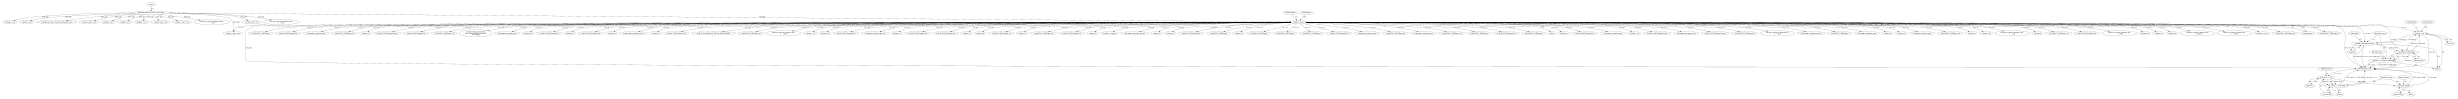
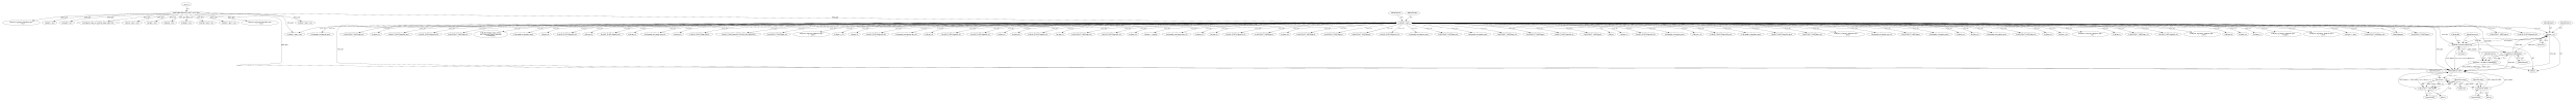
  digraph {
    fontname="Noto Sans"
    node [fontname="Noto Sans"]
    edge [fontname="Noto Sans"]
    n1 [label="(Call,tptr +=4)"]
    n2 [label="(Call,EXTRACT_32BITS(tptr))"]
    n3 [label="(Call,ND_TCHECK2(tptr[0], 4))"]
    n4 [label="(Literal,4)"]
    n5 [label="(MethodReturn,RET)"]
    n6 [label="(Block,)"]
    n7 [label="(Call,comm = EXTRACT_32BITS(tptr))"]
    n8 [label="(Identifier,tptr)"]
    n9 [label="(Literal,4)"]
    n10 [label="(Call,comm >> 16)"]
    n11 [label="(Call,tptr = pptr)"]
    n12 [label="(Call,EXTRACT_16BITS(tptr))"]
    n13 [label="(Call,ND_TCHECK2(tptr[0], 8))"]
    n14 [label="(Call,ipaddr_string(ndo, tptr))"]
    n15 [label="(Call,EXTRACT_24BITS(tptr+2))"]
    n16 [label="(Call,tptr+2)"]
    n17 [label="(Call,ND_TCHECK2(tptr[0], len))"]
    n18 [label="(Call,ND_TCHECK2(tptr[0], 8))"]
    n19 [label="(Call,EXTRACT_32BITS(tptr+2))"]
    n20 [label="(Call,tok2str(bgp_origin_values,\n\t\t\t\t\t\t\"Unknown Origin Typecode\",\n\t\t\t\t\t\ttptr[0]))"]
    n21 [label="(Call,ipaddr_string(ndo, tptr))"]
    n22 [label="(Call,tptr+6)"]
    n23 [label="(Call,ND_TCHECK2(tptr[0], 4))"]
    n24 [label="(Call,tptr+3)"]
    n25 [label="(Call,ND_TCHECK2(tptr[0], 8))"]
    n26 [label="(Call,tptr+4)"]
    n27 [label="(Call,ipaddr_string(ndo, tptr+2))"]
    n28 [label="(Call,tptr+2)"]
    n29 [label="(Call,ND_TCHECK2(tptr[0], 8))"]
    n30 [label="(Call,ND_TCHECK2(tptr[0], BGP_MP_NLRI_MINSIZE))"]
    n31 [label="(Call,EXTRACT_32BITS(tptr+4))"]
    n32 [label="(Call,print_unknown_data(ndo, tptr, \"\n\t    \", tlen))"]
    n33 [label="(Call,tptr += 3)"]
    n34 [label="(Call,tptr+2)"]
    n35 [label="(Call,ND_TCHECK2(tptr[0], 8))"]
    n36 [label="(Call,ipaddr_string(ndo, tptr+4))"]
    n37 [label="(Call,tptr+2)"]
    n38 [label="(Call,ND_TCHECK2(tptr[0], 4))"]
    n39 [label="(Call,ND_TCHECK2(tptr[0], 4))"]
    n40 [label="(Call,tptr+1)"]
    n41 [label="(Call,tptr < pptr + len)"]
    n42 [label="(Call,tptr+6)"]
    n43 [label="(Call,ND_TCHECK2(tptr[0], 5))"]
    n44 [label="(Call,tptr+2)"]
    n45 [label="(Call,EXTRACT_16BITS(tptr+2))"]
    n46 [label="(Call,ND_TCHECK2(tptr[0], 3))"]
    n47 [label="(Call,tptr+2)"]
    n48 [label="(Call,tptr += length)"]
    n49 [label="(Call,ipaddr_string(ndo, tptr+2))"]
    n50 [label="(Call,tptr+2)"]
    n51 [label="(Call,tptr+6)"]
    n52 [label="(Call,ND_TCHECK2(tptr[0], 3))"]
    n53 [label="(Call,EXTRACT_32BITS(tptr))"]
    n54 [label="(Call,tptr+6)"]
    n55 [label="(Call,EXTRACT_32BITS(tptr))"]
    n56 [label="(Call,EXTRACT_32BITS(tptr))"]
    n57 [label="(Call,EXTRACT_32BITS(tptr))"]
    n58 [label="(Call,ND_TCHECK2(tptr[0], 2))"]
    n59 [label="(Call,ipaddr_string(ndo, tptr))"]
    n60 [label="(Call,EXTRACT_16BITS(tptr+6))"]
    n61 [label="(Call,ipaddr_string(ndo, tptr))"]
    n62 [label="(Call,EXTRACT_32BITS(tptr+2))"]
    n63 [label="(Call,EXTRACT_16BITS(tptr))"]
    n64 [label="(Call,ND_TCHECK2(tptr[0], 4))"]
    n65 [label="(Call,EXTRACT_16BITS(tptr))"]
    n66 [label="(Block,)"]
    n67 [label="(Call,tptr+1)"]
    n68 [label="(Call,ND_TCHECK2(tptr[0], 4))"]
    n69 [label="(Call,ipaddr_string(ndo, tptr))"]
    n70 [label="(Call,tptr +=5)"]
    n71 [label="(Call,ND_TCHECK2(tptr[0], tlen))"]
    n72 [label="(Call,ipaddr_string(ndo, tptr))"]
    n73 [label="(Call,ND_TCHECK2(tptr[0], tlen))"]
    n74 [label="(Call,EXTRACT_16BITS(tptr+4))"]
    n75 [label="(Call,print_unknown_data(ndo, tptr, \"\n\t    \", tlen))"]
    n76 [label="(Call,ipaddr_string(ndo, tptr+2))"]
    n77 [label="(Call,EXTRACT_16BITS(tptr))"]
    n78 [label="(Call,ipaddr_string(ndo, tptr))"]
    n79 [label="(Call,tptr+4)"]
    n80 [label="(Call,tptr+2)"]
    n81 [label="(Call,ipaddr_string(ndo, tptr))"]
    n82 [label="(Call,EXTRACT_16BITS(tptr+2))"]
    n83 [label="(Call,tptr+2)"]
    n84 [label="(Call,tptr +=8)"]
    n85 [label="(Call,print_unknown_data(ndo, tptr, \"\n\t      \", 8))"]
    n86 [label="(Call,tptr-3)"]
    n87 [label="(Call,EXTRACT_16BITS(tptr+1))"]
    n88 [label="(Call,ND_TCHECK2(tptr[0], 4))"]
    n89 [label="(Call,print_unknown_data(ndo, tptr, \"\n\t      \", tlen))"]
    n90 [label="(Call,tptr+4)"]
    n91 [label="(Call,tptr+6)"]
    n92 [label="(Call,tptr+7)"]
    n93 [label="(Call,print_unknown_data(ndo, tptr,\"\n\t      \", length))"]
    n94 [label="(Call,print_unknown_data(ndo, tptr, \"\n\t    \", tlen))"]
    n95 [label="(Call,tptr += tlen)"]
    n96 [label="(Call,EXTRACT_16BITS(tptr+6))"]
    n97 [label="(Identifier,pptr)"]
    n98 [label="(Call,EXTRACT_32BITS(tptr))"]
    n99 [label="(MethodParameterIn,const u_char *pptr)"]
    n100 [label="(Call,tptr < pptr + len)"]
    n101 [label="(Call,print_unknown_data(ndo, pptr, \"\n\t    \", len))"]
    n102 [label="(Call,pptr + len)"]
    n103 [label="(Call,pptr + len)"]
    n104 [label="(Call,bgp_attr_get_as_size(ndo, atype, pptr, len))"]
    n105 [label="(Call,tptr = pptr + len)"]
    n106 [label="(Call,pptr + len)"]
    n107 [label="(Call,pptr + len)"]
    n108 [label="(Call,pptr + len)"]
    n109 [label="(Call,tptr = pptr + len)"]
    n110 [label="(Call,tptr < pptr + len)"]
    n111 [label="(Call,print_unknown_data(ndo, pptr, \"\n\t    \", len))"]
    1000125
    n113 [label="(Call,(comm >> 16) & 0xffff)"]
    n114 [label="(Call,comm & 0xffff)"]
    n115 [label="(Literal,16)"]
    n116 [label="(Literal,0xffff)"]
    n117 [label="(Block,)"]
    n118 [label="(Block,)"]
    n119 [label="(Literal,0xffff)"]
    n120 [label="(Identifier,tlen)"]
    n121 [label="(Identifier,tlen)"]
    n122 [label="(Call,tptr[0])"]
    n123 [label="(Identifier,tptr)"]
    n124 [label="(Identifier,comm)"]
    n125 [label="(Identifier,comm)"]
    n126 [label="(Identifier,tlen)"]
    n127 [label="(Identifier,tptr)"]
    n128 [label="(Identifier,comm)"]
    n129 [label="(Identifier,comm)"]
    n1 -> n2 [label="DDG: tptr"]
    n1 -> n3 [label="DDG: tptr"]
    n1 -> n4 [label="CFG: "]
    n1 -> n5 [label="DDG: tptr"]
    n1 -> n6 [label="AST: "]
    n2 -> n1 [label="DDG: tptr"]
    n2 -> n5 [label="DDG: tptr"]
    n2 -> n7 [label="AST: "]
    n2 -> n7 [label="DDG: tptr"]
    n2 -> n8 [label="CFG: "]
    n3 -> n1 [label="DDG: tptr[0]"]
    n3 -> n2 [label="DDG: tptr[0]"]
    n3 -> n5 [label="DDG: ND_TCHECK2(tptr[0], 4)"]
    n3 -> n5 [label="DDG: tptr[0]"]
    n3 -> n6 [label="AST: "]
    n3 -> n9 [label="CFG: "]
    n4 -> n1 [label="AST: "]
    n5 -> n10 [label="DDG: comm"]
    n7 -> n2 [label="CFG: "]
    n7 -> n5 [label="DDG: EXTRACT_32BITS(tptr)"]
    n7 -> n5 [label="DDG: comm"]
    n7 -> n6 [label="AST: "]
    n8 -> n2 [label="AST: "]
    n9 -> n3 [label="AST: "]
    n10 -> n113 [label="AST: "]
    n10 -> n113 [label="DDG: comm"]
    n10 -> n113 [label="DDG: 16"]
    n10 -> n114 [label="DDG: comm"]
    n10 -> n115 [label="CFG: "]
    n11 -> n1 [label="DDG: tptr"]
    n11 -> n2 [label="DDG: tptr"]
    n11 -> n3 [label="DDG: tptr"]
    n11 -> n5 [label="DDG: pptr"]
    n11 -> n5 [label="DDG: tptr"]
    n11 -> n12 [label="DDG: tptr"]
    n11 -> n13 [label="DDG: tptr"]
    n11 -> n14 [label="DDG: tptr"]
    n11 -> n15 [label="DDG: tptr"]
    n11 -> n16 [label="DDG: tptr"]
    n11 -> n17 [label="DDG: tptr"]
    n11 -> n18 [label="DDG: tptr"]
    n11 -> n19 [label="DDG: tptr"]
    n11 -> n20 [label="DDG: tptr"]
    n11 -> n21 [label="DDG: tptr"]
    n11 -> n22 [label="DDG: tptr"]
    n11 -> n23 [label="DDG: tptr"]
    n11 -> n24 [label="DDG: tptr"]
    n11 -> n25 [label="DDG: tptr"]
    n11 -> n26 [label="DDG: tptr"]
    n11 -> n27 [label="DDG: tptr"]
    n11 -> n28 [label="DDG: tptr"]
    n11 -> n29 [label="DDG: tptr"]
    n11 -> n30 [label="DDG: tptr"]
    n11 -> n31 [label="DDG: tptr"]
    n11 -> n32 [label="DDG: tptr"]
    n11 -> n33 [label="DDG: tptr"]
    n11 -> n34 [label="DDG: tptr"]
    n11 -> n35 [label="DDG: tptr"]
    n11 -> n36 [label="DDG: tptr"]
    n11 -> n37 [label="DDG: tptr"]
    n11 -> n38 [label="DDG: tptr"]
    n11 -> n39 [label="DDG: tptr"]
    n11 -> n40 [label="DDG: tptr"]
    n11 -> n41 [label="DDG: tptr"]
    n11 -> n42 [label="DDG: tptr"]
    n11 -> n43 [label="DDG: tptr"]
    n11 -> n44 [label="DDG: tptr"]
    n11 -> n45 [label="DDG: tptr"]
    n11 -> n46 [label="DDG: tptr"]
    n11 -> n47 [label="DDG: tptr"]
    n11 -> n48 [label="DDG: tptr"]
    n11 -> n49 [label="DDG: tptr"]
    n11 -> n50 [label="DDG: tptr"]
    n11 -> n51 [label="DDG: tptr"]
    n11 -> n52 [label="DDG: tptr"]
    n11 -> n53 [label="DDG: tptr"]
    n11 -> n54 [label="DDG: tptr"]
    n11 -> n55 [label="DDG: tptr"]
    n11 -> n56 [label="DDG: tptr"]
    n11 -> n57 [label="DDG: tptr"]
    n11 -> n58 [label="DDG: tptr"]
    n11 -> n59 [label="DDG: tptr"]
    n11 -> n60 [label="DDG: tptr"]
    n11 -> n61 [label="DDG: tptr"]
    n11 -> n62 [label="DDG: tptr"]
    n11 -> n63 [label="DDG: tptr"]
    n11 -> n64 [label="DDG: tptr"]
    n11 -> n65 [label="DDG: tptr"]
    n11 -> n66 [label="AST: "]
    n11 -> n67 [label="DDG: tptr"]
    n11 -> n68 [label="DDG: tptr"]
    n11 -> n69 [label="DDG: tptr"]
    n11 -> n70 [label="DDG: tptr"]
    n11 -> n71 [label="DDG: tptr"]
    n11 -> n72 [label="DDG: tptr"]
    n11 -> n73 [label="DDG: tptr"]
    n11 -> n74 [label="DDG: tptr"]
    n11 -> n75 [label="DDG: tptr"]
    n11 -> n76 [label="DDG: tptr"]
    n11 -> n77 [label="DDG: tptr"]
    n11 -> n78 [label="DDG: tptr"]
    n11 -> n79 [label="DDG: tptr"]
    n11 -> n80 [label="DDG: tptr"]
    n11 -> n81 [label="DDG: tptr"]
    n11 -> n82 [label="DDG: tptr"]
    n11 -> n83 [label="DDG: tptr"]
    n11 -> n84 [label="DDG: tptr"]
    n11 -> n85 [label="DDG: tptr"]
    n11 -> n86 [label="DDG: tptr"]
    n11 -> n87 [label="DDG: tptr"]
    n11 -> n88 [label="DDG: tptr"]
    n11 -> n89 [label="DDG: tptr"]
    n11 -> n90 [label="DDG: tptr"]
    n11 -> n91 [label="DDG: tptr"]
    n11 -> n92 [label="DDG: tptr"]
    n11 -> n93 [label="DDG: tptr"]
    n11 -> n94 [label="DDG: tptr"]
    n11 -> n95 [label="DDG: tptr"]
    n11 -> n96 [label="DDG: tptr"]
    n11 -> n97 [label="CFG: "]
    n11 -> n98 [label="DDG: tptr"]
    n97 -> n11 [label="AST: "]
+   n99 -> n5 [label="DDG: pptr"]
    n99 -> n11 [label="DDG: pptr"]
    n99 -> n41 [label="DDG: pptr"]
    n99 -> n100 [label="DDG: pptr"]
    n99 -> n101 [label="DDG: pptr"]
    n99 -> n102 [label="DDG: pptr"]
    n99 -> n103 [label="DDG: pptr"]
    n99 -> n104 [label="DDG: pptr"]
    n99 -> n105 [label="DDG: pptr"]
    n99 -> n106 [label="DDG: pptr"]
    n99 -> n107 [label="DDG: pptr"]
    n99 -> n108 [label="DDG: pptr"]
    n99 -> n109 [label="DDG: pptr"]
    n99 -> n110 [label="DDG: pptr"]
    n99 -> n111 [label="DDG: pptr"]
    1000125 -> n99 [label="AST: "]
    n113 -> n5 [label="DDG: comm >> 16"]
    n113 -> n5 [label="DDG: (comm >> 16) & 0xffff"]
    n113 -> n116 [label="CFG: "]
    n113 -> n117 [label="AST: "]
    n114 -> n5 [label="DDG: comm"]
    n114 -> n5 [label="DDG: comm & 0xffff"]
    n114 -> n118 [label="AST: "]
    n114 -> n119 [label="CFG: "]
    n115 -> n10 [label="AST: "]
    n116 -> n10 [label="CFG: "]
    n116 -> n113 [label="AST: "]
    n119 -> n114 [label="AST: "]
    n120 -> n1 [label="CFG: "]
    n121 -> n11 [label="CFG: "]
    n122 -> n3 [label="AST: "]
    n123 -> n11 [label="AST: "]
    n124 -> n10 [label="AST: "]
    n125 -> n113 [label="CFG: "]
    n125 -> n114 [label="AST: "]
    n126 -> n114 [label="CFG: "]
    n127 -> n1 [label="AST: "]
    n128 -> n7 [label="CFG: "]
    n129 -> n3 [label="CFG: "]
    n129 -> n7 [label="AST: "]
  }
